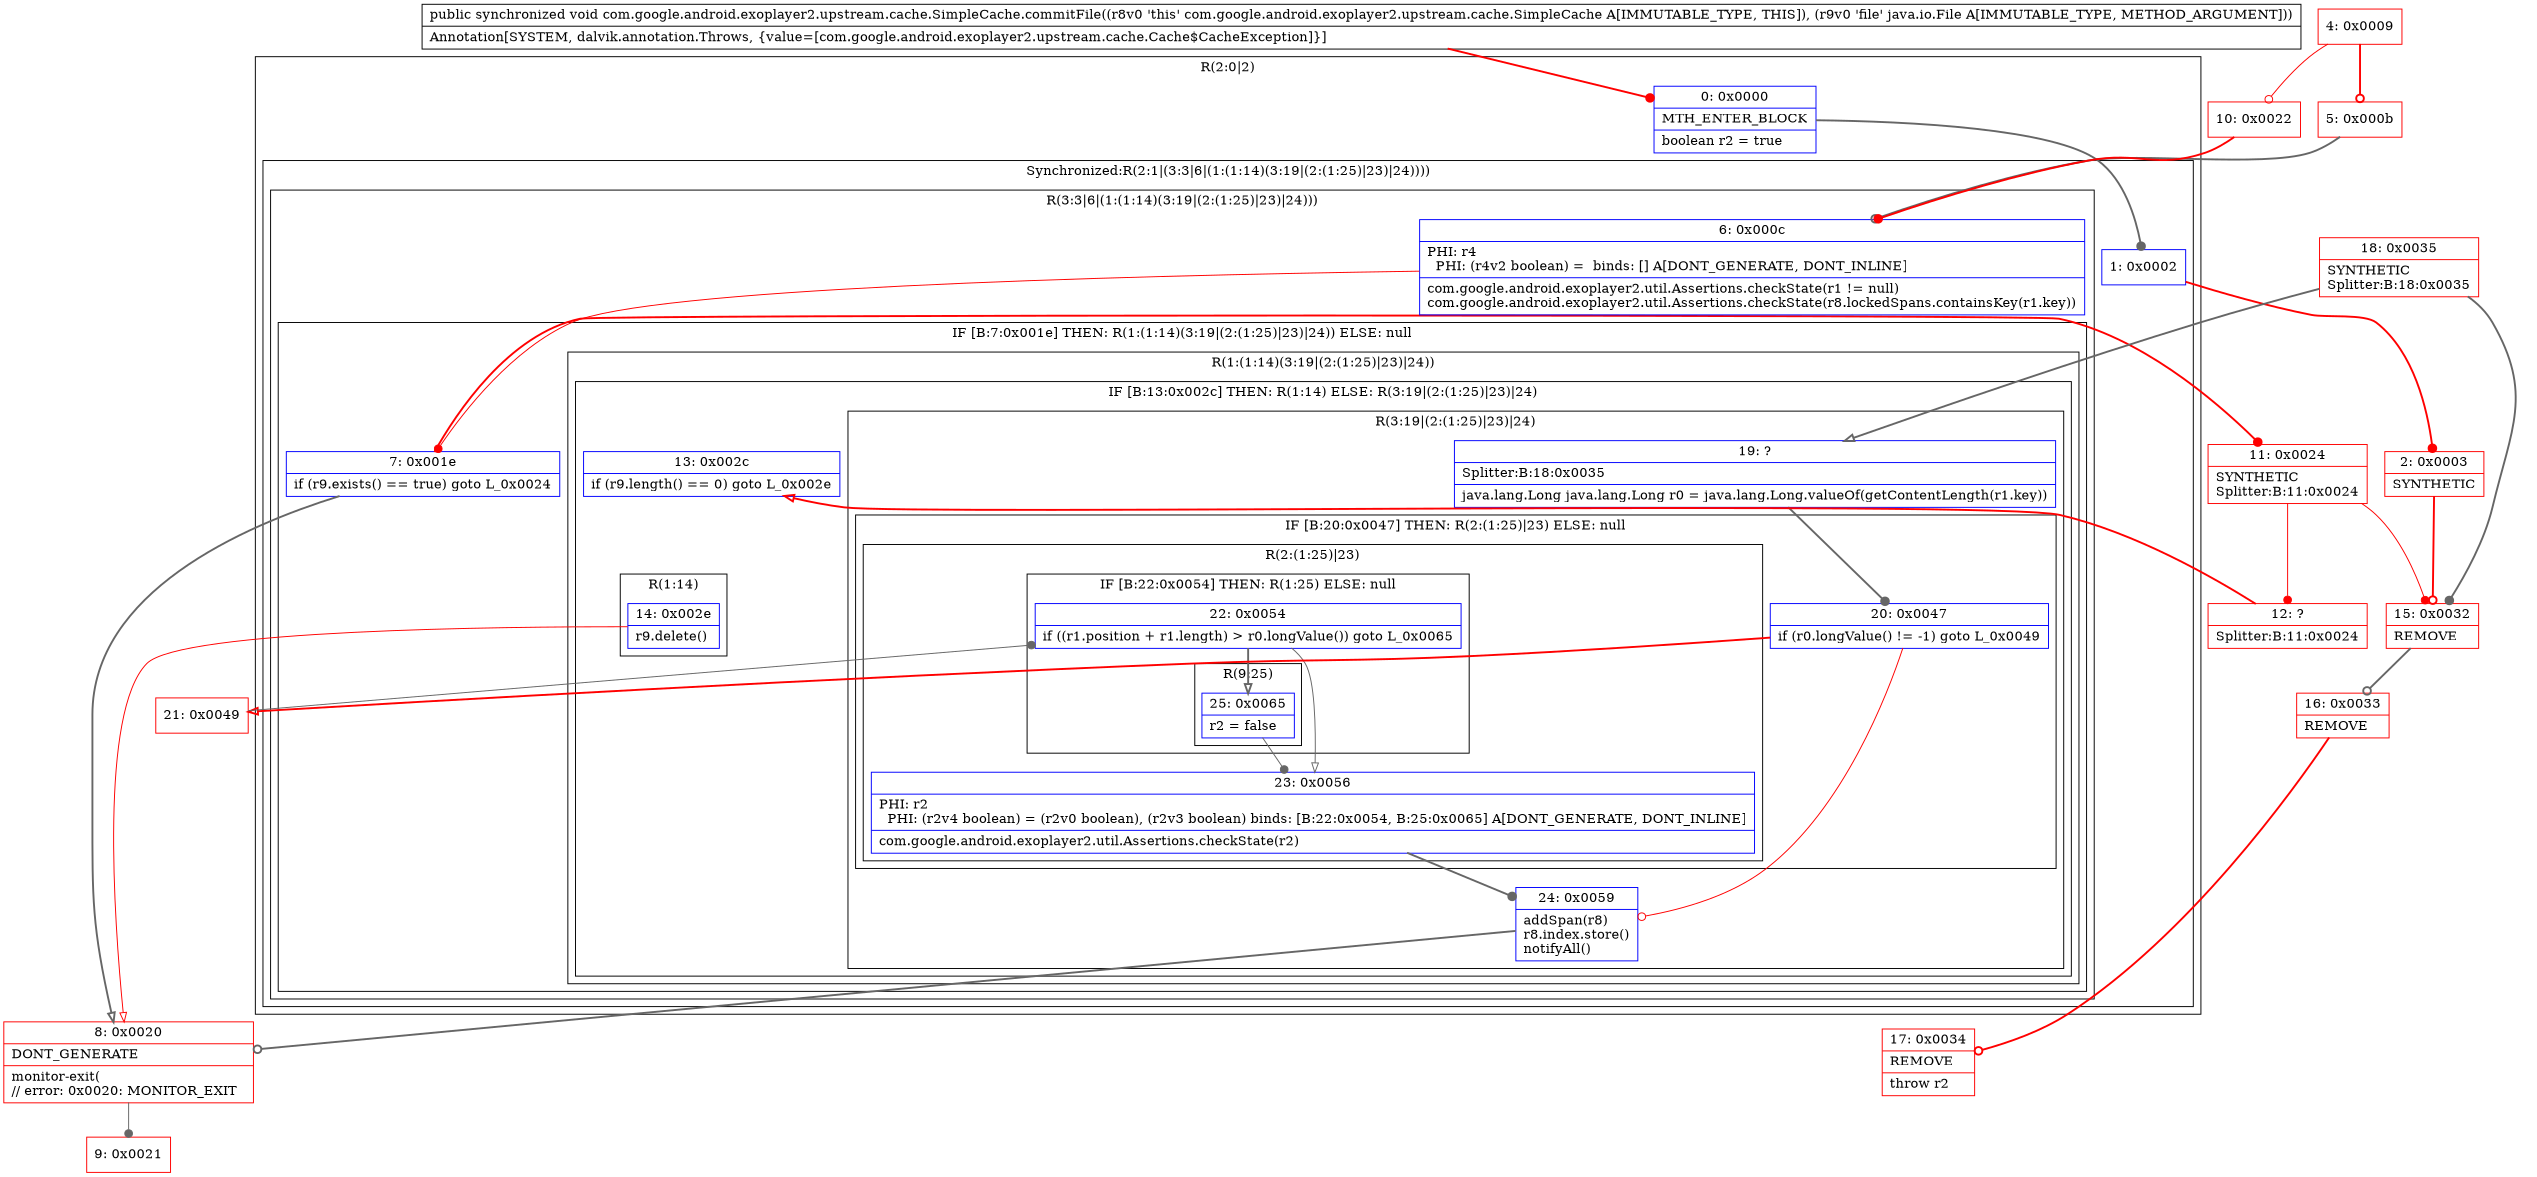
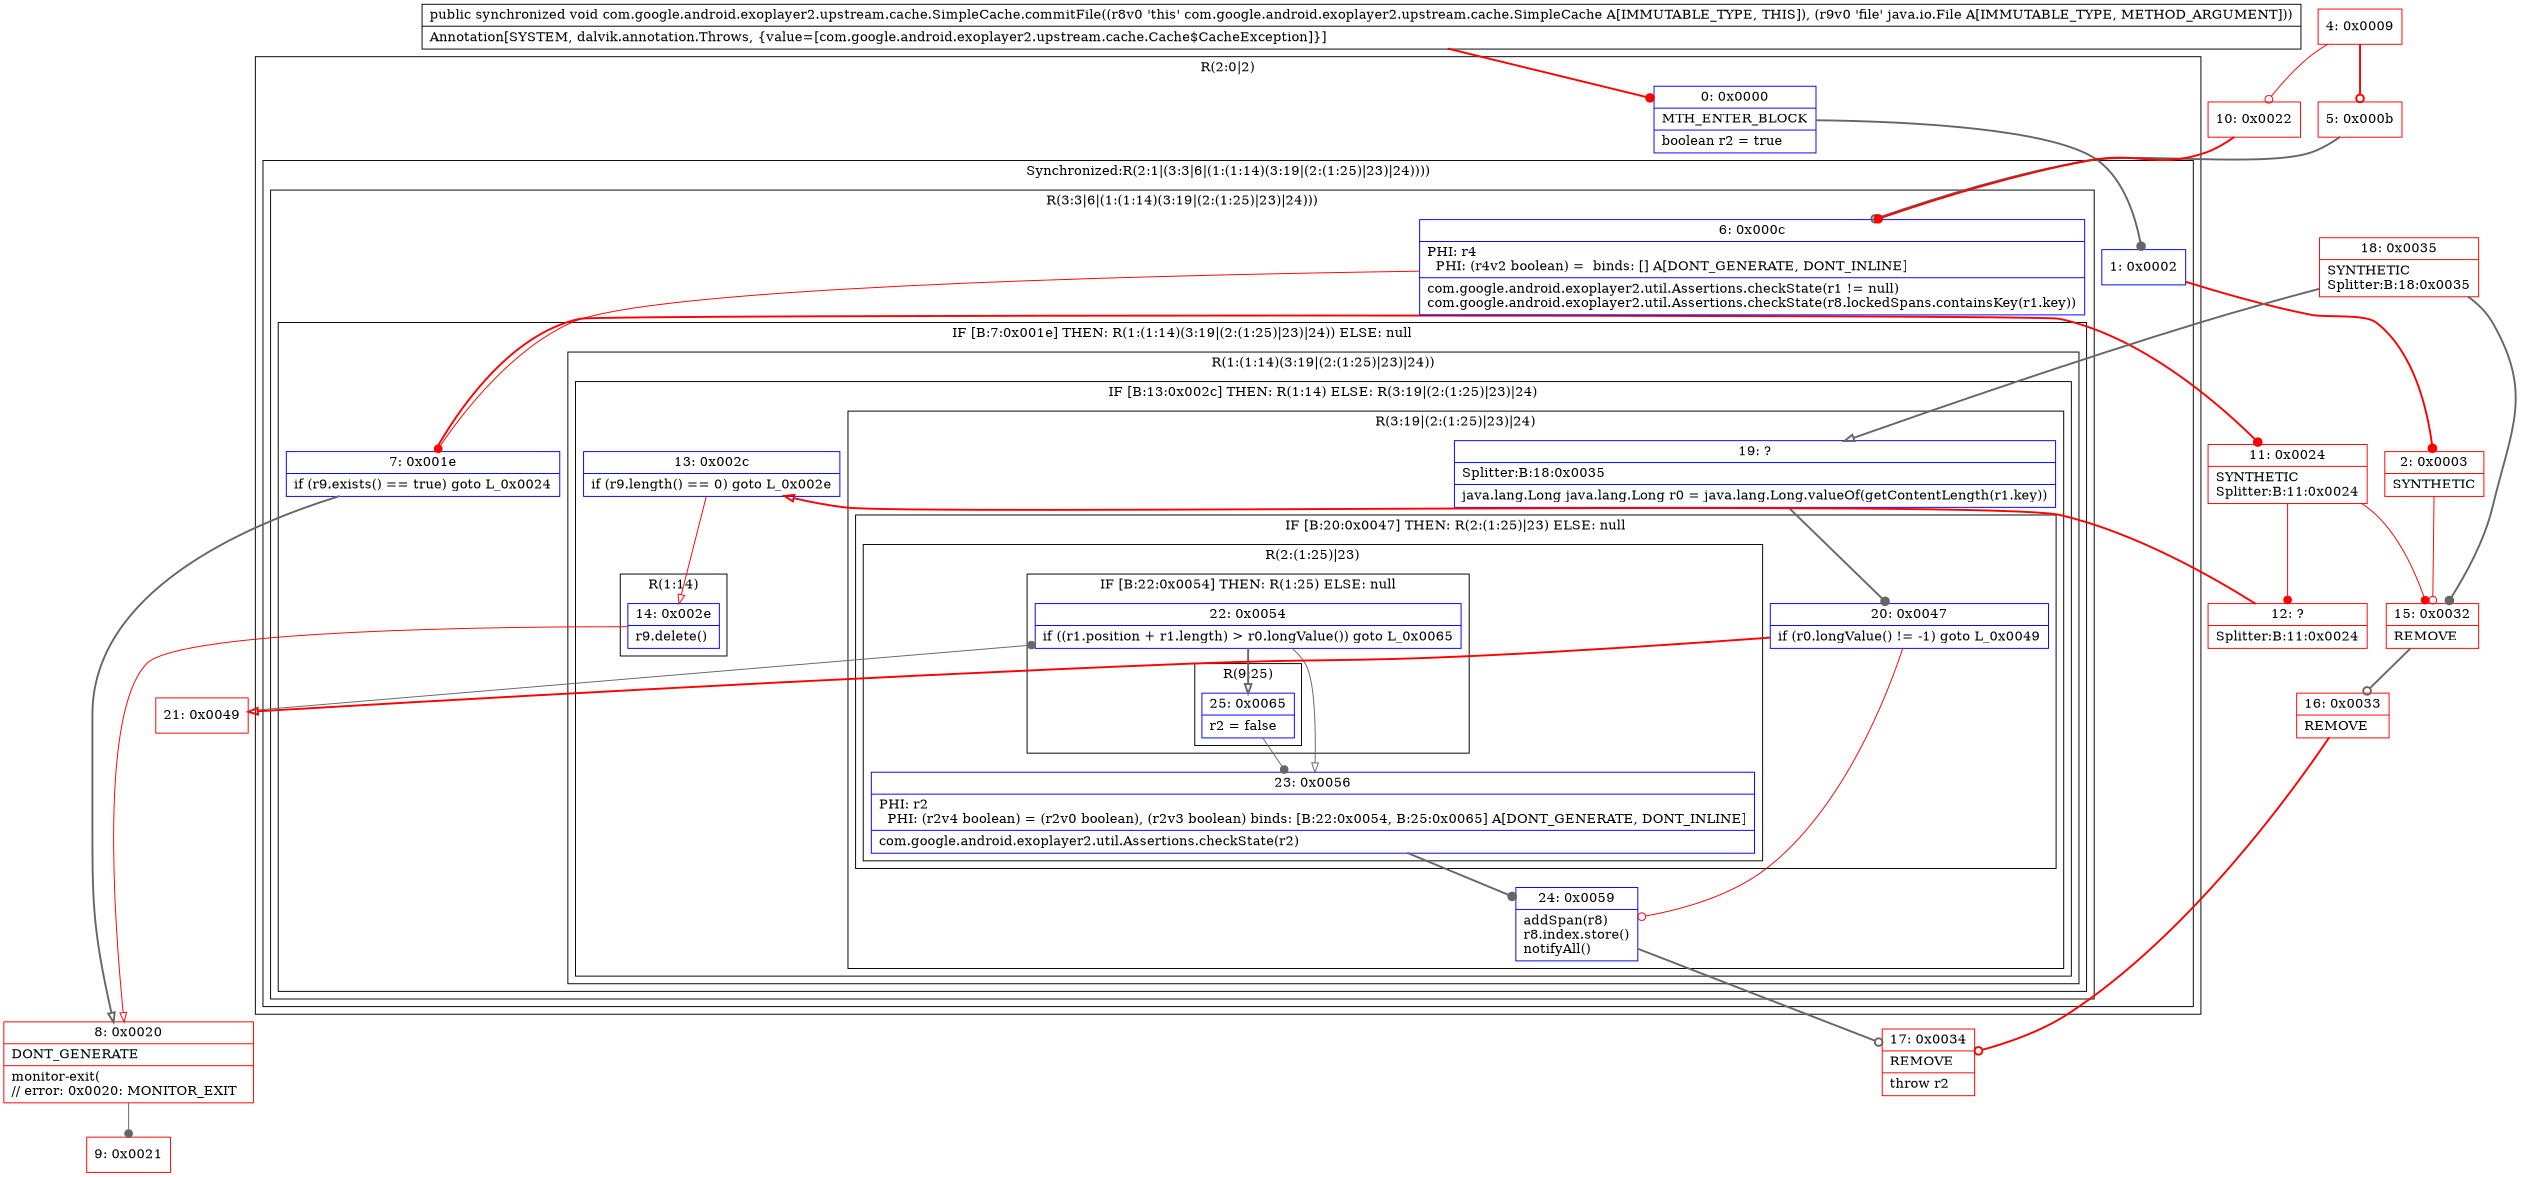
  digraph {
    node [color=red shape=record]
    edge [arrowhead=dot color=red style=bold]
    n1 [color=blue label="{14\:\ 0x002e|r9.delete()\l}"]
    n2 [color=blue label="{25\:\ 0x0065|r2 = false\l}"]
    n3 [color=blue label="{22\:\ 0x0054|if ((r1.position + r1.length) \> r0.longValue()) goto L_0x0065\l}"]
    n4 [color=blue label="{23\:\ 0x0056|PHI: r2 \l  PHI: (r2v4 boolean) = (r2v0 boolean), (r2v3 boolean) binds: [B:22:0x0054, B:25:0x0065] A[DONT_GENERATE, DONT_INLINE]\l|com.google.android.exoplayer2.util.Assertions.checkState(r2)\l}"]
    n5 [color=blue label="{20\:\ 0x0047|if (r0.longValue() != \-1) goto L_0x0049\l}"]
    n6 [color=blue label="{19\:\ ?|Splitter:B:18:0x0035\l|java.lang.Long java.lang.Long r0 = java.lang.Long.valueOf(getContentLength(r1.key))\l}"]
    n7 [color=blue label="{24\:\ 0x0059|addSpan(r8)\lr8.index.store()\lnotifyAll()\l}"]
    n8 [color=blue label="{13\:\ 0x002c|if (r9.length() == 0) goto L_0x002e\l}"]
    n9 [color=blue label="{7\:\ 0x001e|if (r9.exists() == true) goto L_0x0024\l}"]
    n10 [color=blue label="{6\:\ 0x000c|PHI: r4 \l  PHI: (r4v2 boolean) =  binds: [] A[DONT_GENERATE, DONT_INLINE]\l|com.google.android.exoplayer2.util.Assertions.checkState(r1 != null)\lcom.google.android.exoplayer2.util.Assertions.checkState(r8.lockedSpans.containsKey(r1.key))\l}"]
    n11 [color=blue label="{1\:\ 0x0002}"]
    n12 [color=blue label="{0\:\ 0x0000|MTH_ENTER_BLOCK\l|boolean r2 = true\l}"]
    n13 [label="{8\:\ 0x0020|DONT_GENERATE\l|monitor\-exit(\l\/\/ error: 0x0020: MONITOR_EXIT  \l}"]
    n14 [label="{21\:\ 0x0049}"]
    n15 [label="{11\:\ 0x0024|SYNTHETIC\lSplitter:B:11:0x0024\l}"]
    n16 [label="{2\:\ 0x0003|SYNTHETIC\l}"]
    n17 [label="{15\:\ 0x0032|REMOVE\l}"]
    n18 [label="{4\:\ 0x0009}"]
    n19 [label="{5\:\ 0x000b}"]
    n20 [label="{10\:\ 0x0022}"]
    n21 [label="{9\:\ 0x0021}"]
    n22 [label="{12\:\ ?|Splitter:B:11:0x0024\l}"]
    n23 [label="{18\:\ 0x0035|SYNTHETIC\lSplitter:B:18:0x0035\l}"]
    n24 [label="{16\:\ 0x0033|REMOVE\l}"]
    n25 [label="{17\:\ 0x0034|REMOVE\l|throw r2\l}"]
    n26 [label="{public synchronized void com.google.android.exoplayer2.upstream.cache.SimpleCache.commitFile((r8v0 'this' com.google.android.exoplayer2.upstream.cache.SimpleCache A[IMMUTABLE_TYPE, THIS]), (r9v0 'file' java.io.File A[IMMUTABLE_TYPE, METHOD_ARGUMENT]))  | Annotation[SYSTEM, dalvik.annotation.Throws, \{value=[com.google.android.exoplayer2.upstream.cache.Cache$CacheException]\}]\l}" color=""]
    subgraph cluster_1 {
      label="R(2:0|2)"
      n12
      subgraph cluster_2 {
        label="Synchronized:R(2:1|(3:3|6|(1:(1:14)(3:19|(2:(1:25)|23)|24))))"
        n11
        subgraph cluster_3 {
          label="R(3:3|6|(1:(1:14)(3:19|(2:(1:25)|23)|24)))"
          n10
          subgraph cluster_4 {
            label="IF [B:7:0x001e] THEN: R(1:(1:14)(3:19|(2:(1:25)|23)|24)) ELSE: null"
            n9
            subgraph cluster_5 {
              label="R(1:(1:14)(3:19|(2:(1:25)|23)|24))"
              subgraph cluster_6 {
                label="IF [B:13:0x002c] THEN: R(1:14) ELSE: R(3:19|(2:(1:25)|23)|24)"
                n8
                subgraph cluster_7 {
                  label="R(1:14)"
                  n1
                }
                subgraph cluster_8 {
                  label="R(3:19|(2:(1:25)|23)|24)"
                  n6
                  n7
                  subgraph cluster_9 {
                    label="IF [B:20:0x0047] THEN: R(2:(1:25)|23) ELSE: null"
                    n5
                    subgraph cluster_10 {
                      label="R(2:(1:25)|23)"
                      n4
                      subgraph cluster_11 {
                        label="IF [B:22:0x0054] THEN: R(1:25) ELSE: null"
                        n3
                        subgraph cluster_12 {
                          label="R(9:25)"
                          n2
                        }
                      }
                    }
                  }
                }
              }
            }
          }
        }
      }
    }
    n1 -> n13 [arrowhead=onormal style=solid]
    n2 -> n4 [color=gray40 style=solid]
    n3 -> n2 [arrowhead=onormal color=gray40]
    n3 -> n4 [arrowhead=onormal color=gray40 style=solid]
    n4 -> n7 [color=gray40]
    n5 -> n7 [arrowhead=odot style=solid]
    n5 -> n14 [arrowhead=onormal]
    n6 -> n5 [color=gray40]
-   n7 -> n13 [arrowhead=odot color=gray40]
+   n7 -> n25 [arrowhead=odot color=gray40]
+   n8 -> n1 [arrowhead=onormal style=solid]
    n9 -> n13 [arrowhead=onormal color=gray40]
    n9 -> n15
    n10 -> n9 [style=solid]
    n11 -> n16
    n12 -> n11 [color=gray40]
    n13 -> n21 [color=gray40 style=solid]
    n14 -> n3 [color=gray40 style=solid]
    n15 -> n17 [style=solid]
    n15 -> n22 [style=solid]
-   n16 -> n17 [arrowhead=odot]
+   n16 -> n17 [arrowhead=odot style=solid]
    n17 -> n24 [arrowhead=odot color=gray40]
    n18 -> n19 [arrowhead=odot]
    n18 -> n20 [arrowhead=odot style=solid]
    n19 -> n10 [arrowhead=odot color=gray40]
    n20 -> n10
    n22 -> n8 [arrowhead=onormal]
    n23 -> n6 [arrowhead=onormal color=gray40]
    n23 -> n17 [color=gray40]
    n24 -> n25 [arrowhead=odot]
    n26 -> n12
  }
